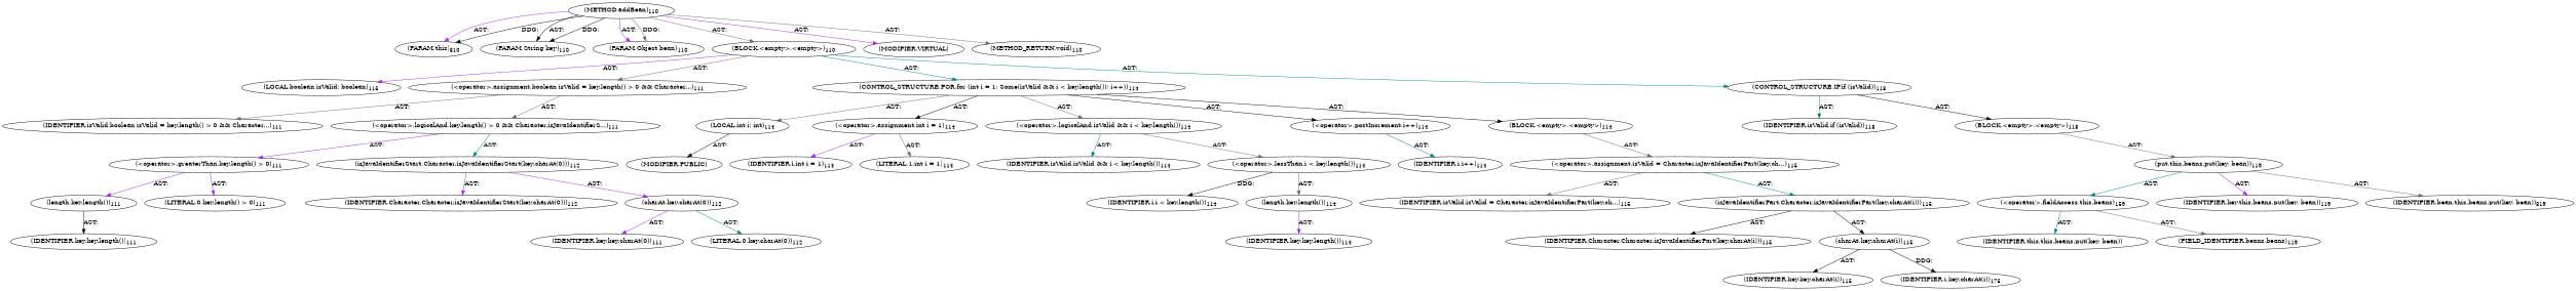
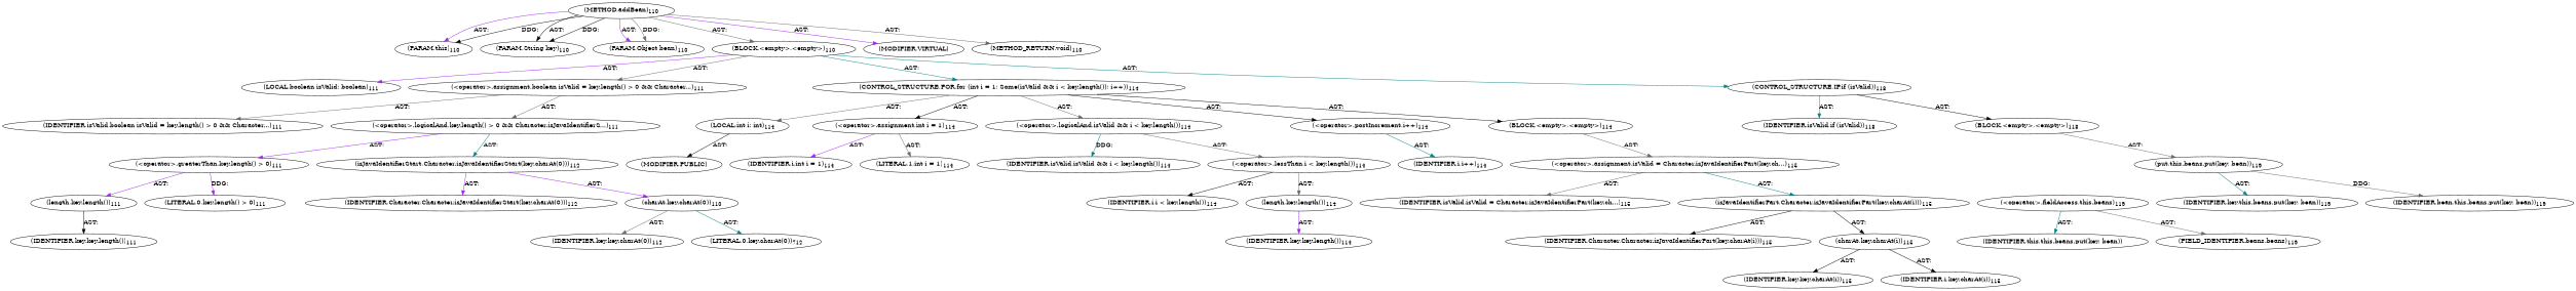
  digraph {
    edge [color=gray40]
    n1 [label=<(METHOD,addBean)<SUB>110</SUB>>]
-   n2 [label=<(PARAM,this)<SUB>810</SUB>>]
+   n2 [label=<(PARAM,this)<SUB>110</SUB>>]
    n3 [label=<(PARAM,String key)<SUB>110</SUB>>]
    n4 [label=<(PARAM,Object bean)<SUB>110</SUB>>]
    n5 [label=<(BLOCK,&lt;empty&gt;,&lt;empty&gt;)<SUB>110</SUB>>]
    n6 [label=<(MODIFIER,VIRTUAL)>]
    n7 [label=<(METHOD_RETURN,void)<SUB>110</SUB>>]
-   n8 [label=<(LOCAL,boolean isValid: boolean)<SUB>115</SUB>>]
+   n8 [label=<(LOCAL,boolean isValid: boolean)<SUB>111</SUB>>]
    n9 [label=<(&lt;operator&gt;.assignment,boolean isValid = key.length() &gt; 0 &amp;&amp; Character...)<SUB>111</SUB>>]
    n10 [label=<(CONTROL_STRUCTURE,FOR,for (int i = 1; Some(isValid &amp;&amp; i &lt; key.length()); i++))<SUB>114</SUB>>]
    n11 [label=<(CONTROL_STRUCTURE,IF,if (isValid))<SUB>118</SUB>>]
    n12 [label=<(MODIFIER,PUBLIC)>]
    n13 [label=<(IDENTIFIER,isValid,boolean isValid = key.length() &gt; 0 &amp;&amp; Character...)<SUB>111</SUB>>]
    n14 [label=<(&lt;operator&gt;.logicalAnd,key.length() &gt; 0 &amp;&amp; Character.isJavaIdentifierS...)<SUB>111</SUB>>]
    n15 [label=<(LOCAL,int i: int)<SUB>114</SUB>>]
    n16 [label=<(&lt;operator&gt;.assignment,int i = 1)<SUB>114</SUB>>]
    n17 [label=<(&lt;operator&gt;.logicalAnd,isValid &amp;&amp; i &lt; key.length())<SUB>114</SUB>>]
    n18 [label=<(&lt;operator&gt;.postIncrement,i++)<SUB>114</SUB>>]
    n19 [label=<(BLOCK,&lt;empty&gt;,&lt;empty&gt;)<SUB>114</SUB>>]
    n20 [label=<(IDENTIFIER,isValid,if (isValid))<SUB>118</SUB>>]
    n21 [label=<(BLOCK,&lt;empty&gt;,&lt;empty&gt;)<SUB>118</SUB>>]
    n22 [label=<(&lt;operator&gt;.greaterThan,key.length() &gt; 0)<SUB>111</SUB>>]
    n23 [label=<(isJavaIdentifierStart,Character.isJavaIdentifierStart(key.charAt(0)))<SUB>112</SUB>>]
    n24 [label=<(length,key.length())<SUB>111</SUB>>]
    n25 [label=<(LITERAL,0,key.length() &gt; 0)<SUB>111</SUB>>]
    n26 [label=<(IDENTIFIER,Character,Character.isJavaIdentifierStart(key.charAt(0)))<SUB>112</SUB>>]
-   n27 [label=<(charAt,key.charAt(0))<SUB>112</SUB>>]
+   n27 [label=<(charAt,key.charAt(0))<SUB>110</SUB>>]
    n28 [label=<(IDENTIFIER,key,key.length())<SUB>111</SUB>>]
-   n29 [label=<(IDENTIFIER,key,key.charAt(0))<SUB>111</SUB>>]
-   n30 [label=<(LITERAL,0,key.charAt(0))<SUB>112</SUB>>]
+   n29 [label=<(IDENTIFIER,key,key.charAt(0))<SUB>112</SUB>>]
+   n30 [label=<(LITERAL,0,key.charAt(0))<SUB>712</SUB>>]
    n31 [label=<(IDENTIFIER,i,int i = 1)<SUB>114</SUB>>]
    n32 [label=<(LITERAL,1,int i = 1)<SUB>114</SUB>>]
    n33 [label=<(IDENTIFIER,isValid,isValid &amp;&amp; i &lt; key.length())<SUB>114</SUB>>]
    n34 [label=<(&lt;operator&gt;.lessThan,i &lt; key.length())<SUB>114</SUB>>]
    n35 [label=<(IDENTIFIER,i,i++)<SUB>114</SUB>>]
    n36 [label=<(&lt;operator&gt;.assignment,isValid = Character.isJavaIdentifierPart(key.ch...)<SUB>115</SUB>>]
    n37 [label=<(IDENTIFIER,i,i &lt; key.length())<SUB>114</SUB>>]
    n38 [label=<(length,key.length())<SUB>114</SUB>>]
    n39 [label=<(IDENTIFIER,key,key.length())<SUB>114</SUB>>]
    n40 [label=<(IDENTIFIER,isValid,isValid = Character.isJavaIdentifierPart(key.ch...)<SUB>115</SUB>>]
    n41 [label=<(isJavaIdentifierPart,Character.isJavaIdentifierPart(key.charAt(i)))<SUB>115</SUB>>]
    n42 [label=<(IDENTIFIER,Character,Character.isJavaIdentifierPart(key.charAt(i)))<SUB>115</SUB>>]
    n43 [label=<(charAt,key.charAt(i))<SUB>115</SUB>>]
    n44 [label=<(IDENTIFIER,key,key.charAt(i))<SUB>115</SUB>>]
-   n45 [label=<(IDENTIFIER,i,key.charAt(i))<SUB>175</SUB>>]
+   n45 [label=<(IDENTIFIER,i,key.charAt(i))<SUB>115</SUB>>]
    n46 [label=<(put,this.beans.put(key, bean))<SUB>119</SUB>>]
-   n47 [label=<(&lt;operator&gt;.fieldAccess,this.beans)<SUB>159</SUB>>]
+   n47 [label=<(&lt;operator&gt;.fieldAccess,this.beans)<SUB>119</SUB>>]
    n48 [label=<(IDENTIFIER,key,this.beans.put(key, bean))<SUB>119</SUB>>]
-   n49 [label=<(IDENTIFIER,bean,this.beans.put(key, bean))<SUB>819</SUB>>]
+   n49 [label=<(IDENTIFIER,bean,this.beans.put(key, bean))<SUB>119</SUB>>]
    n50 [label=<(IDENTIFIER,this,this.beans.put(key, bean))>]
    n51 [label=<(FIELD_IDENTIFIER,beans,beans)<SUB>119</SUB>>]
    n1 -> n2 [color=purple label="AST: "]
    n1 -> n2 [color=black label="DDG: "]
    n1 -> n3 [color=black label="AST: "]
    n1 -> n3 [color=black label="DDG: "]
    n1 -> n4 [color=purple label="AST: "]
    n1 -> n4 [label="DDG: "]
    n1 -> n5 [label="AST: "]
    n1 -> n6 [color=purple label="AST: "]
    n1 -> n7 [label="AST: "]
    n5 -> n8 [color=purple label="AST: "]
    n5 -> n9 [label="AST: "]
    n5 -> n10 [color=teal label="AST: "]
    n5 -> n11 [color=teal label="AST: "]
    n9 -> n13 [label="AST: "]
    n9 -> n14 [label="AST: "]
    n10 -> n15 [label="AST: "]
    n10 -> n16 [color=black label="AST: "]
    n10 -> n17 [label="AST: "]
    n10 -> n18 [color=black label="AST: "]
    n10 -> n19 [color=black label="AST: "]
    n11 -> n20 [color=teal label="AST: "]
    n11 -> n21 [color=black label="AST: "]
    n14 -> n22 [color=purple label="AST: "]
    n14 -> n23 [color=teal label="AST: "]
    n15 -> n12 [color=black label="AST: "]
    n16 -> n31 [color=purple label="AST: "]
    n16 -> n32 [label="AST: "]
-   n17 -> n33 [color=teal label="AST: "]
+   n17 -> n33 [color=teal label="DDG: "]
    n17 -> n34 [label="AST: "]
    n18 -> n35 [color=teal label="AST: "]
    n19 -> n36 [label="AST: "]
    n21 -> n46 [label="AST: "]
    n22 -> n24 [color=purple label="AST: "]
-   n22 -> n25 [color=purple label="AST: "]
+   n22 -> n25 [color=purple label="DDG: "]
    n23 -> n26 [color=purple label="AST: "]
    n23 -> n27 [color=purple label="AST: "]
    n24 -> n28 [color=black label="AST: "]
-   n27 -> n29 [color=purple label="AST: "]
+   n27 -> n29 [label="AST: "]
    n27 -> n30 [color=teal label="AST: "]
-   n34 -> n37 [color=black label="DDG: "]
+   n34 -> n37 [color=black label="AST: "]
    n34 -> n38 [label="AST: "]
    n36 -> n40 [label="AST: "]
    n36 -> n41 [color=teal label="AST: "]
    n38 -> n39 [color=purple label="AST: "]
    n41 -> n42 [color=black label="AST: "]
    n41 -> n43 [color=black label="AST: "]
    n43 -> n44 [color=black label="AST: "]
-   n43 -> n45 [color=black label="DDG: "]
-   n46 -> n47 [color=teal label="AST: "]
-   n46 -> n48 [color=purple label="AST: "]
-   n46 -> n49 [label="AST: "]
+   n43 -> n45 [color=black label="AST: "]
+   n46 -> n48 [color=teal label="AST: "]
+   n46 -> n49 [label="DDG: "]
    n47 -> n50 [color=teal label="AST: "]
    n47 -> n51 [label="AST: "]
  }
